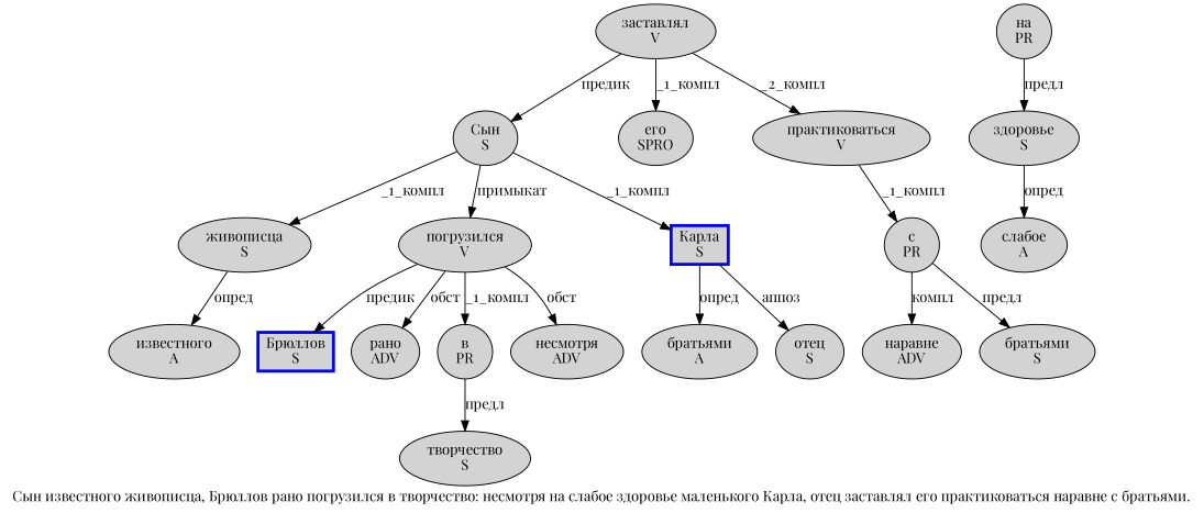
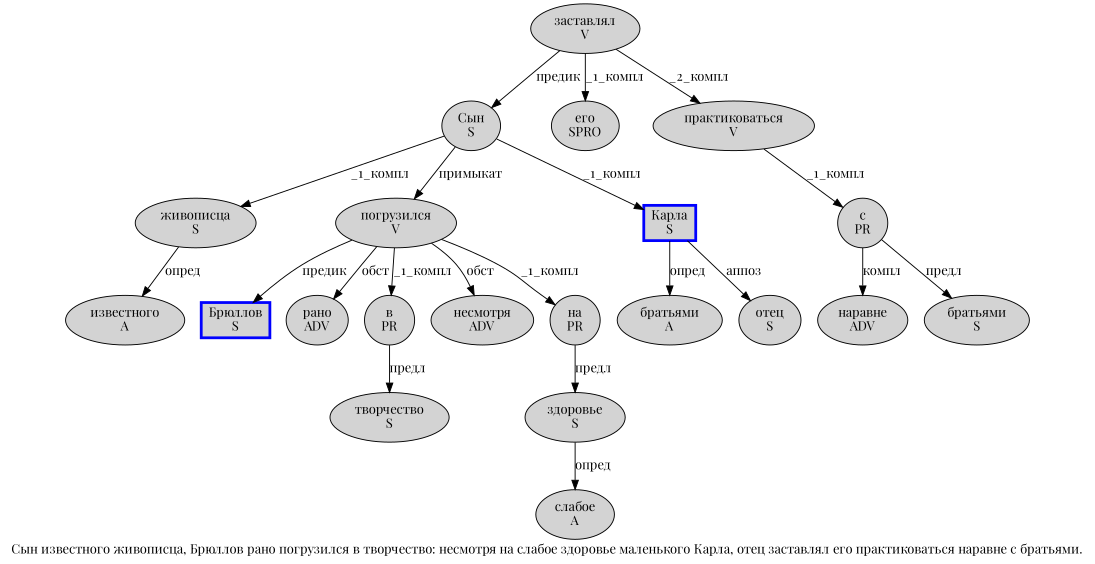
  digraph {
    fontname="Playfair Display"
    label="Сын известного живописца, Брюллов рано погрузился в творчество: несмотря на слабое здоровье маленького Карла, отец заставлял его практиковаться наравне с братьями."
    node [fillcolor=lightgray fontname="Playfair Display" penwidth=1 shape=ellipse style=filled]
    edge [fontname="Playfair Display"]
    n1 [label="Сын\nS"]
    n2 [label="живописца\nS"]
    n3 [label="погрузился\nV"]
    n4 [color=blue label="Карла\nS" penwidth=3 shape=box]
    n5 [label="известного\nA"]
    n6 [color=blue label="Брюллов\nS" penwidth=3 shape=box]
    n7 [label="рано\nADV"]
    n8 [label="в\nPR"]
    n9 [label="несмотря\nADV"]
    n10 [label="на\nPR"]
    n11 [label="братьями\nA"]
    n12 [label="отец\nS"]
    n13 [label="творчество\nS"]
    n14 [label="здоровье\nS"]
    n15 [label="слабое\nA"]
    n16 [label="заставлял\nV"]
    n17 [label="его\nSPRO"]
    n18 [label="практиковаться\nV"]
    n19 [label="с\nPR"]
    n20 [label="наравне\nADV"]
    n21 [label="братьями\nS"]
    n1 -> n2 [label="_1_компл"]
    n1 -> n3 [label="примыкат"]
    n1 -> n4 [label="_1_компл"]
    n2 -> n5 [label="опред"]
    n3 -> n6 [label="предик"]
    n3 -> n7 [label="обст"]
    n3 -> n8 [label="_1_компл"]
    n3 -> n9 [label="обст"]
+   n3 -> n10 [label="_1_компл"]
    n4 -> n11 [label="опред"]
    n4 -> n12 [label="аппоз"]
    n8 -> n13 [label="предл"]
    n10 -> n14 [label="предл"]
    n14 -> n15 [label="опред"]
    n16 -> n1 [label="предик"]
    n16 -> n17 [label="_1_компл"]
    n16 -> n18 [label="_2_компл"]
    n18 -> n19 [label="_1_компл"]
    n19 -> n20 [label="компл"]
    n19 -> n21 [label="предл"]
  }
